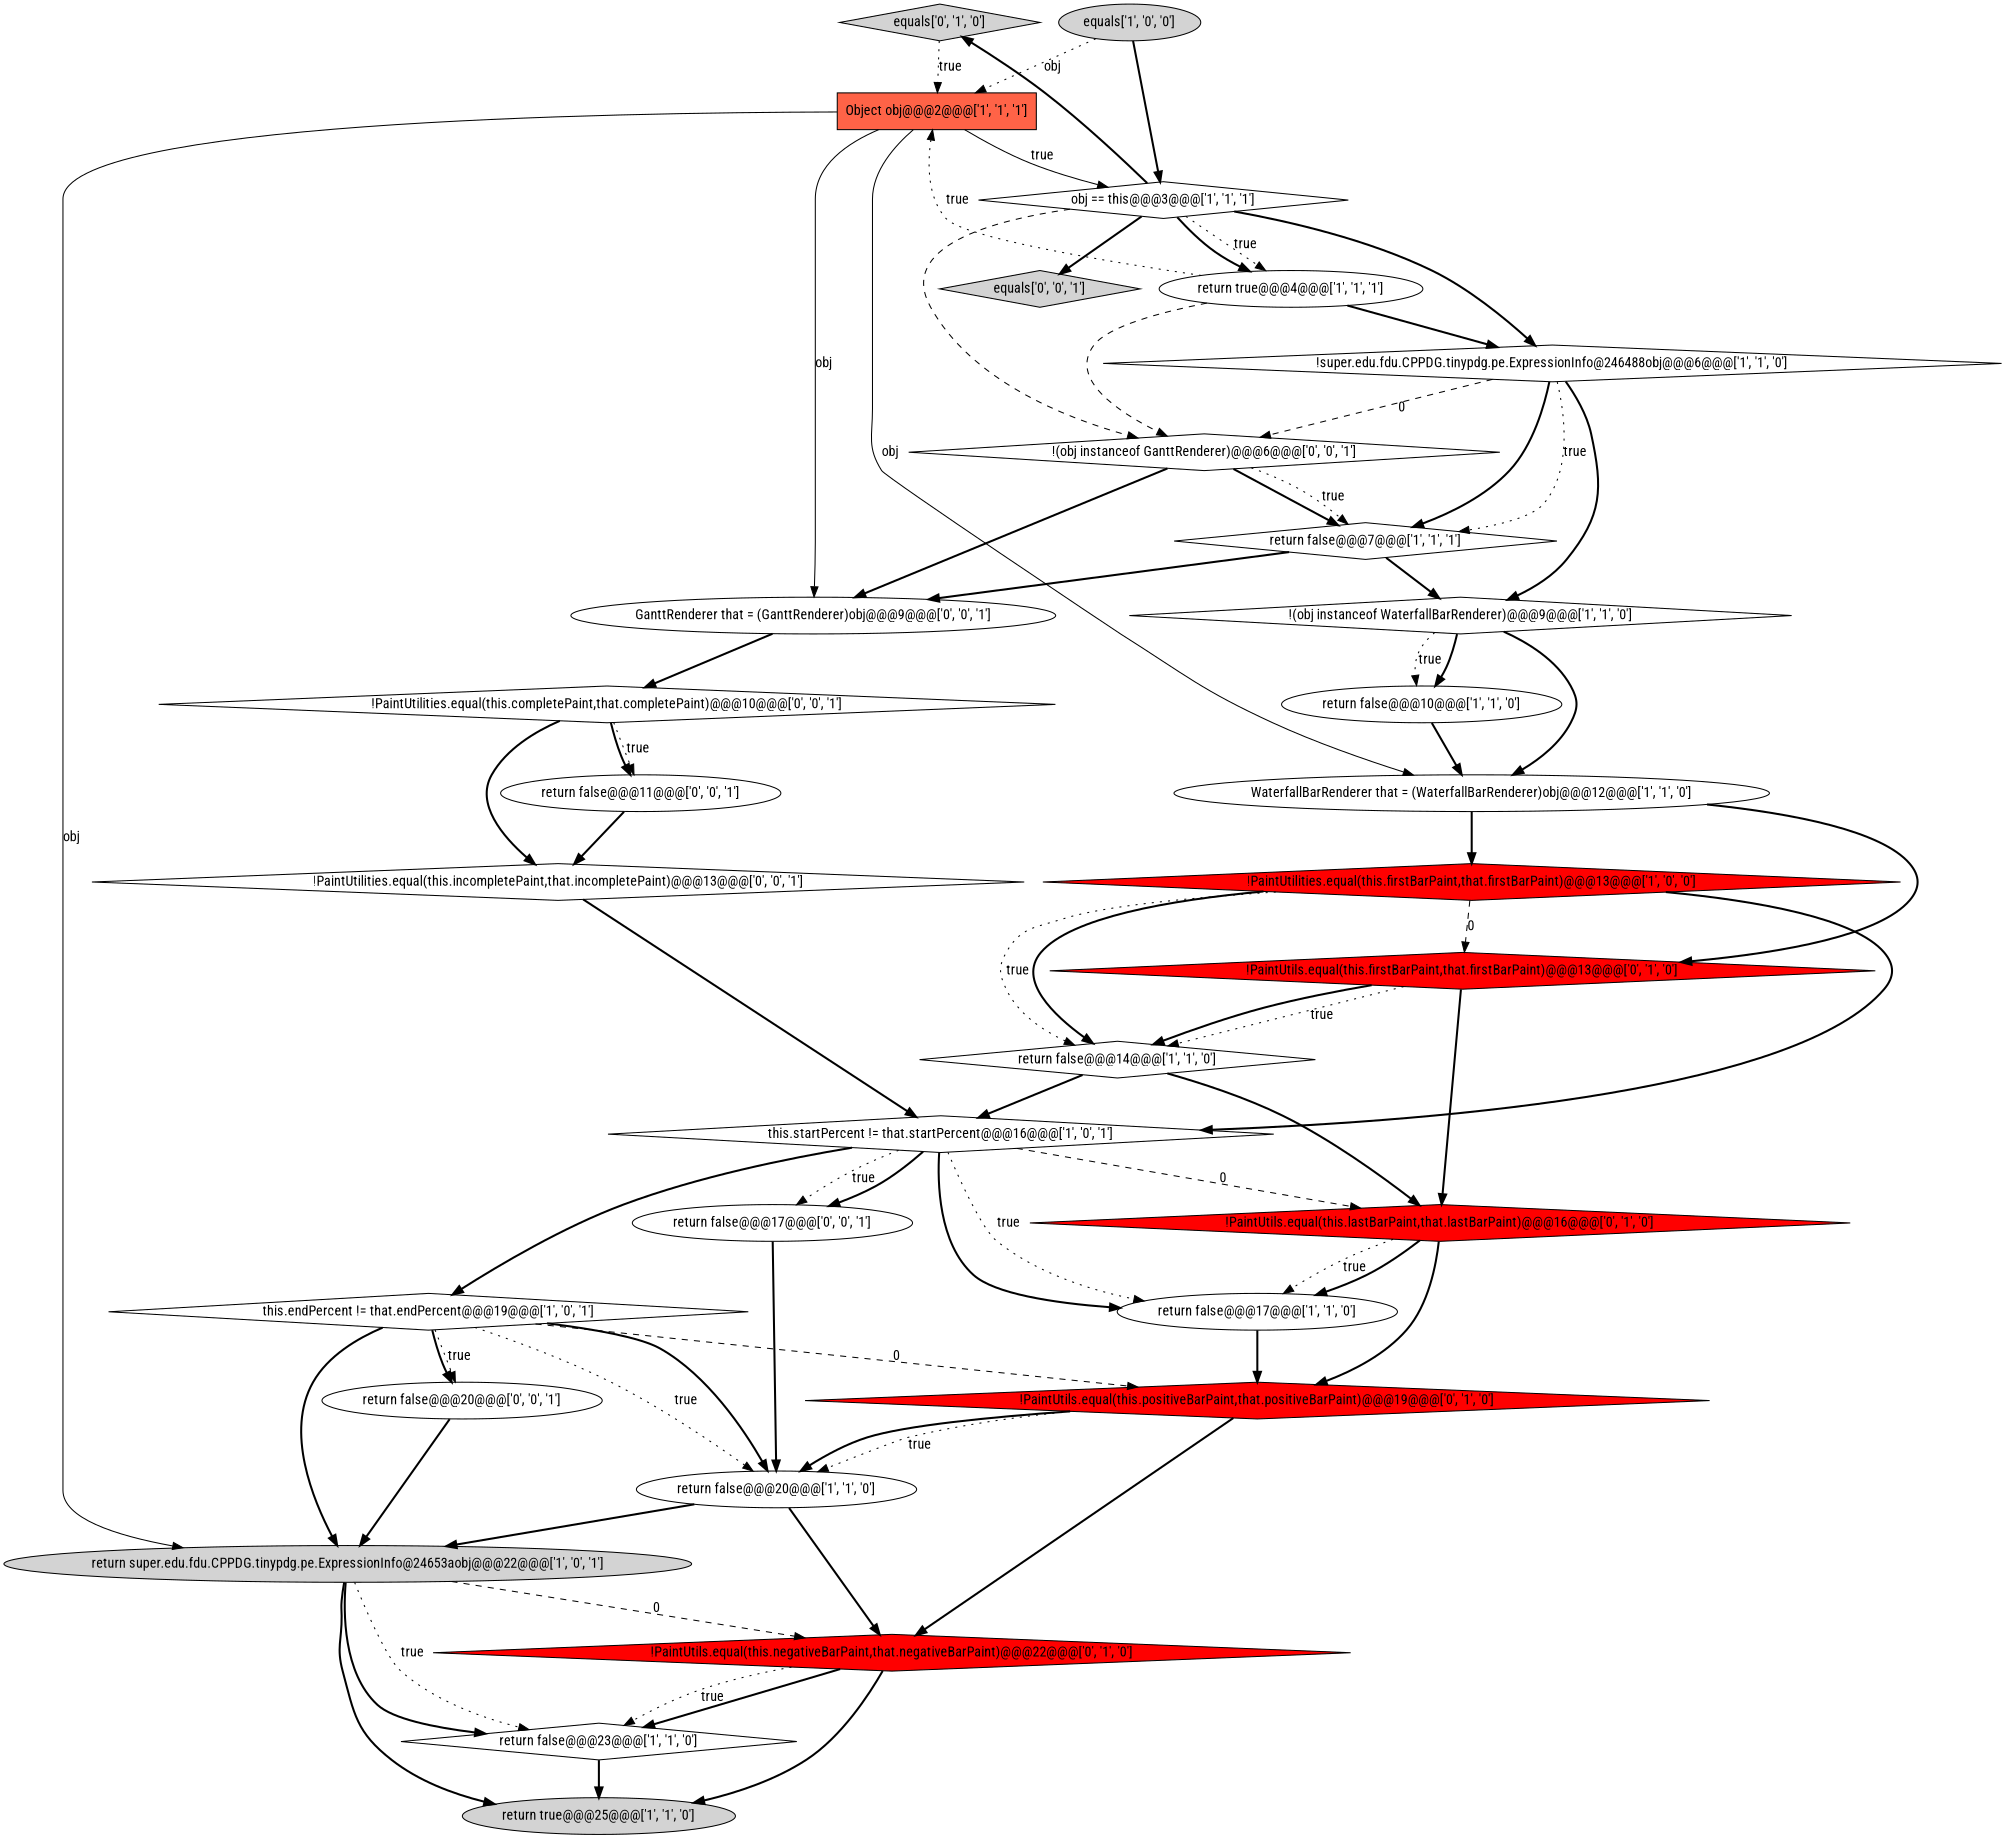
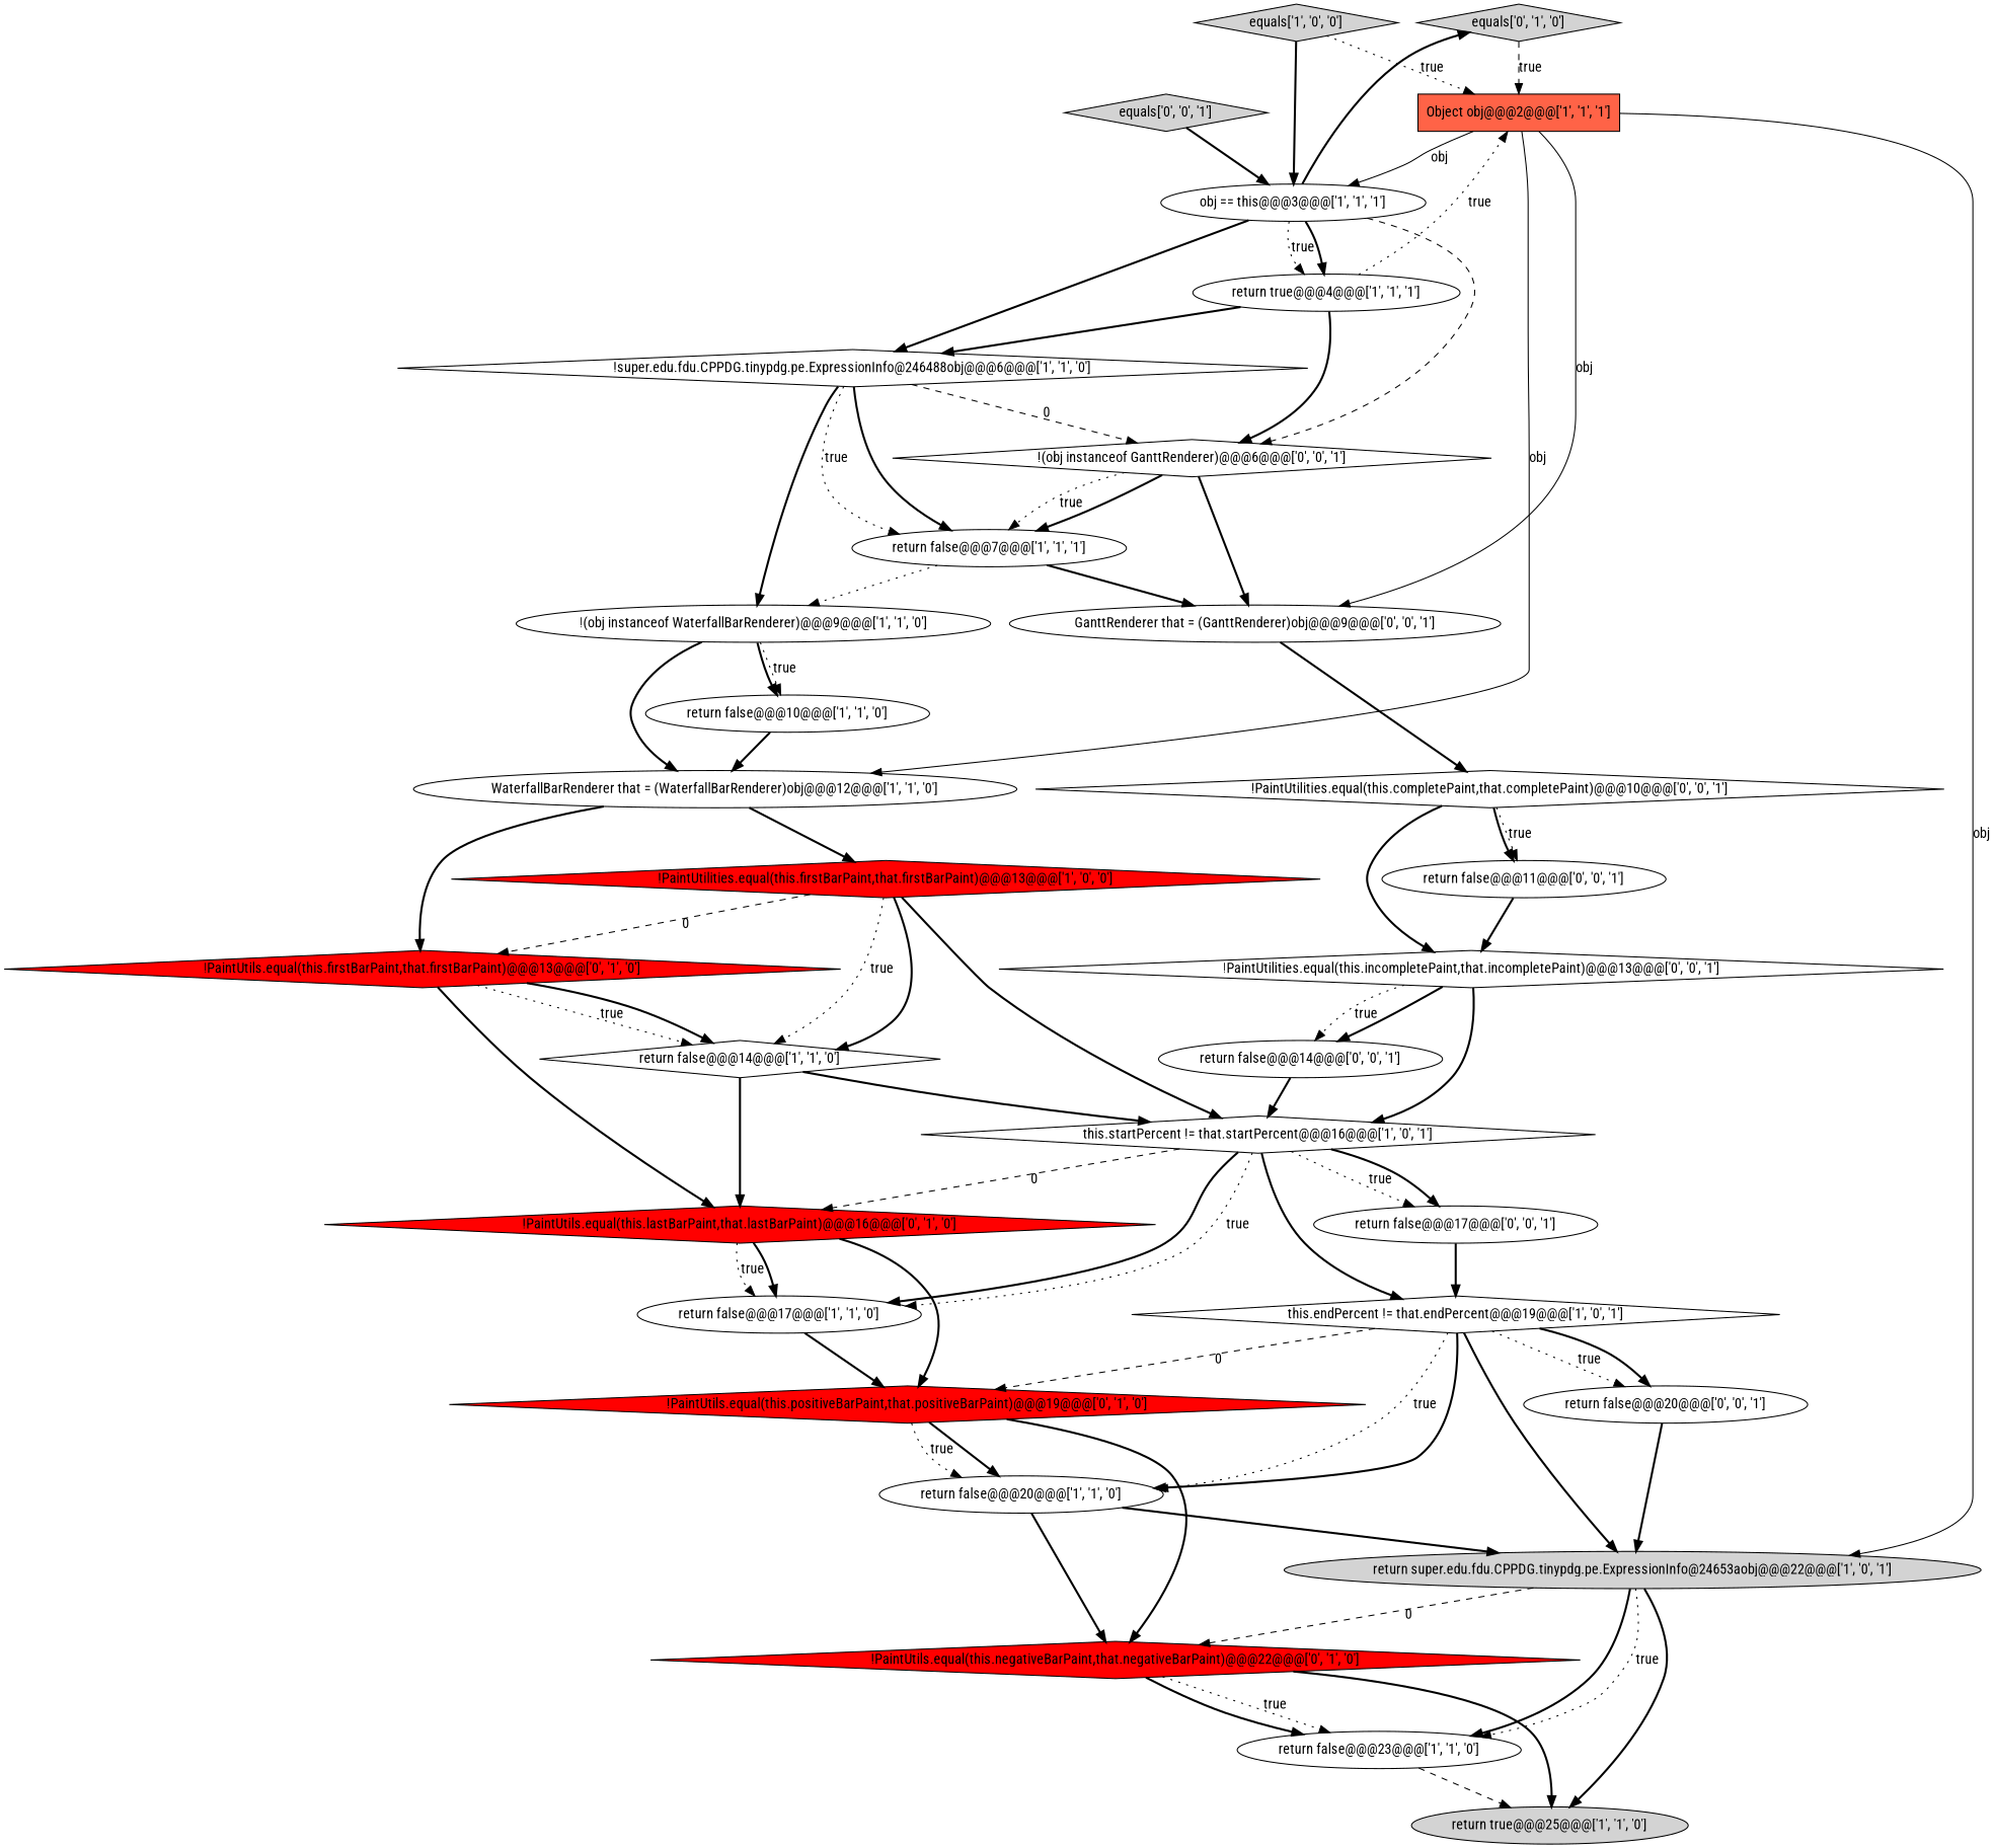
  digraph {
    fontname="Roboto Condensed"
    node [fillcolor=white fontname="Roboto Condensed" shape=diamond style=filled]
    edge [fontname="Roboto Condensed" style=bold]
    n1 [fillcolor=lightgray label="equals['0', '1', '0']"]
    n2 [fillcolor=tomato label="Object obj@@@2@@@['1', '1', '1']" shape=box]
-   n3 [label="obj == this@@@3@@@['1', '1', '1']"]
+   n3 [label="obj == this@@@3@@@['1', '1', '1']" shape=ellipse]
    n4 [label="return true@@@4@@@['1', '1', '1']" shape=ellipse]
    n5 [label="!(obj instanceof GanttRenderer)@@@6@@@['0', '0', '1']"]
    n6 [label="!super.edu.fdu.CPPDG.tinypdg.pe.ExpressionInfo@246488obj@@@6@@@['1', '1', '0']"]
    n7 [label="WaterfallBarRenderer that = (WaterfallBarRenderer)obj@@@12@@@['1', '1', '0']" shape=ellipse]
    n8 [fillcolor=lightgray label="return super.edu.fdu.CPPDG.tinypdg.pe.ExpressionInfo@24653aobj@@@22@@@['1', '0', '1']" shape=ellipse]
    n9 [label="GanttRenderer that = (GanttRenderer)obj@@@9@@@['0', '0', '1']" shape=ellipse]
    n10 [fillcolor=red label="!PaintUtils.equal(this.negativeBarPaint,that.negativeBarPaint)@@@22@@@['0', '1', '0']"]
-   n11 [label="return false@@@23@@@['1', '1', '0']"]
+   n11 [label="return false@@@23@@@['1', '1', '0']" shape=ellipse]
    n12 [fillcolor=lightgray label="return true@@@25@@@['1', '1', '0']" shape=ellipse]
    n13 [label="return false@@@11@@@['0', '0', '1']" shape=ellipse]
    n14 [label="!PaintUtilities.equal(this.incompletePaint,that.incompletePaint)@@@13@@@['0', '0', '1']"]
+   n15 [label="return false@@@14@@@['0', '0', '1']" shape=ellipse]
    n16 [label="this.startPercent != that.startPercent@@@16@@@['1', '0', '1']"]
-   n17 [label="return false@@@7@@@['1', '1', '1']"]
-   n18 [label="!(obj instanceof WaterfallBarRenderer)@@@9@@@['1', '1', '0']"]
+   n17 [label="return false@@@7@@@['1', '1', '1']" shape=ellipse]
+   n18 [label="!(obj instanceof WaterfallBarRenderer)@@@9@@@['1', '1', '0']" shape=ellipse]
    n19 [label="return false@@@10@@@['1', '1', '0']" shape=ellipse]
    n20 [fillcolor=red label="!PaintUtilities.equal(this.firstBarPaint,that.firstBarPaint)@@@13@@@['1', '0', '0']"]
    n21 [fillcolor=red label="!PaintUtils.equal(this.firstBarPaint,that.firstBarPaint)@@@13@@@['0', '1', '0']"]
    n22 [label="return false@@@17@@@['1', '1', '0']" shape=ellipse]
    n23 [fillcolor=red label="!PaintUtils.equal(this.positiveBarPaint,that.positiveBarPaint)@@@19@@@['0', '1', '0']"]
    n24 [label="this.endPercent != that.endPercent@@@19@@@['1', '0', '1']"]
    n25 [label="return false@@@20@@@['1', '1', '0']" shape=ellipse]
    n26 [label="return false@@@20@@@['0', '0', '1']" shape=ellipse]
    n27 [label="return false@@@17@@@['0', '0', '1']" shape=ellipse]
    n28 [fillcolor=red label="!PaintUtils.equal(this.lastBarPaint,that.lastBarPaint)@@@16@@@['0', '1', '0']"]
    n29 [fillcolor=lightgray label="equals['0', '0', '1']"]
    n30 [label="return false@@@14@@@['1', '1', '0']"]
    n31 [label="!PaintUtilities.equal(this.completePaint,that.completePaint)@@@10@@@['0', '0', '1']"]
-   n32 [fillcolor=lightgray label="equals['1', '0', '0']" shape=ellipse]
-   n1 -> n2 [label=true style=dotted]
-   n2 -> n3 [label=true style=solid]
+   n32 [fillcolor=lightgray label="equals['1', '0', '0']"]
+   n1 -> n2 [label=true style=dashed]
+   n2 -> n3 [label=obj style=solid]
    n2 -> n7 [label=obj style=solid]
    n2 -> n8 [label=obj style=solid]
    n2 -> n9 [label=obj style=solid]
    n3 -> n1
    n3 -> n4 [label=true style=dotted]
    n3 -> n4
    n3 -> n5 [style=dashed]
    n3 -> n6
    n4 -> n2 [label=true style=dotted]
-   n4 -> n5 [style=dashed]
+   n4 -> n5
    n4 -> n6
    n5 -> n9
    n5 -> n17
    n5 -> n17 [label=true style=dotted]
    n6 -> n5 [label=0 style=dashed]
    n6 -> n17 [label=true style=dotted]
    n6 -> n17
    n6 -> n18
    n7 -> n20
    n7 -> n21
    n8 -> n10 [label=0 style=dashed]
    n8 -> n11
    n8 -> n11 [label=true style=dotted]
    n8 -> n12
    n9 -> n31
    n10 -> n11
    n10 -> n11 [label=true style=dotted]
    n10 -> n12
-   n11 -> n12
+   n11 -> n12 [style=dashed]
    n13 -> n14
+   n14 -> n15 [label=true style=dotted]
+   n14 -> n15
    n14 -> n16
+   n15 -> n16
    n16 -> n22
    n16 -> n22 [label=true style=dotted]
    n16 -> n24
    n16 -> n27 [label=true style=dotted]
    n16 -> n27
    n16 -> n28 [label=0 style=dashed]
    n17 -> n9
-   n17 -> n18
+   n17 -> n18 [style=dotted]
    n18 -> n7
    n18 -> n19
    n18 -> n19 [label=true style=dotted]
    n19 -> n7
    n20 -> n16
    n20 -> n21 [label=0 style=dashed]
    n20 -> n30
    n20 -> n30 [label=true style=dotted]
    n21 -> n28
    n21 -> n30 [label=true style=dotted]
    n21 -> n30
    n22 -> n23
    n23 -> n10
    n23 -> n25
    n23 -> n25 [label=true style=dotted]
    n24 -> n8
    n24 -> n23 [label=0 style=dashed]
    n24 -> n25
    n24 -> n25 [label=true style=dotted]
    n24 -> n26
    n24 -> n26 [label=true style=dotted]
    n25 -> n8
    n25 -> n10
    n26 -> n8
-   n27 -> n25
+   n27 -> n24
    n28 -> n22 [label=true style=dotted]
    n28 -> n22
    n28 -> n23
-   n3 -> n29
+   n29 -> n3
    n30 -> n16
    n30 -> n28
    n31 -> n13 [label=true style=dotted]
    n31 -> n13
    n31 -> n14
-   n32 -> n2 [label=obj style=dotted]
+   n32 -> n2 [label=true style=dotted]
    n32 -> n3
  }
